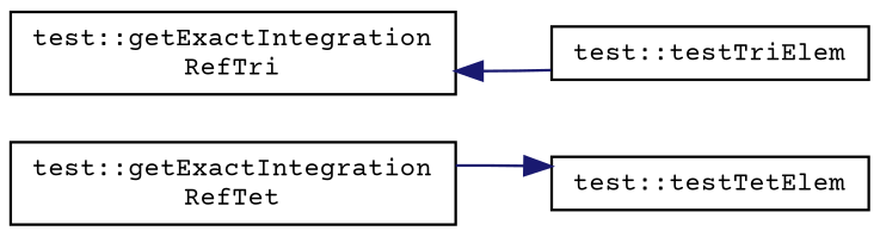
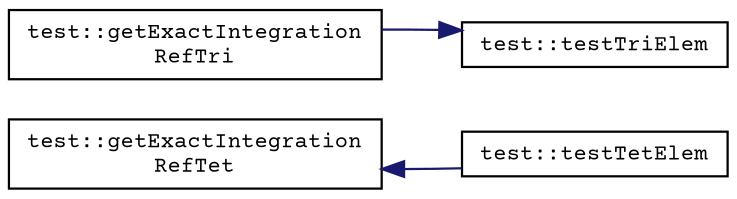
  digraph {
    fontname="Courier Prime"
    rankdir=LR
    node [color=black fillcolor=white fontname="Courier Prime" fontsize=10 shape=record style=filled]
    edge [color=midnightblue dir=back fontname="Courier Prime" fontsize=10 labelfontname=Helvetica labelfontsize=10 style=solid]
    n1 [height=0.2 label="test::getExactIntegration\lRefTet" width=0.4]
    n2 [height=0.2 label="test::testTetElem" width=0.4]
    n3 [height=0.2 label="test::getExactIntegration\lRefTri" width=0.4]
    n4 [height=0.2 label="test::testTriElem" width=0.4]
-   n2 -> n1
-   n3 -> n4
+   n1 -> n2
+   n4 -> n3
  }
